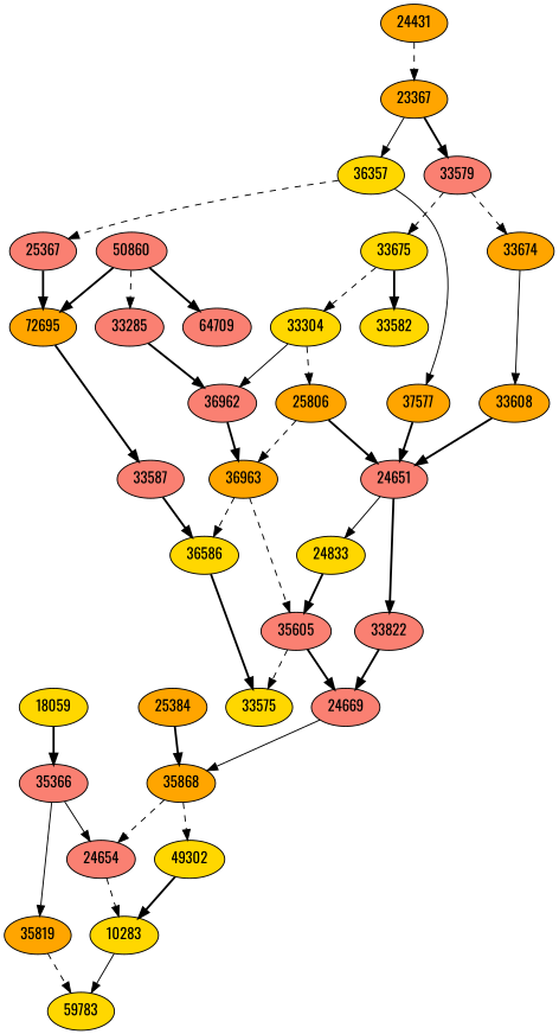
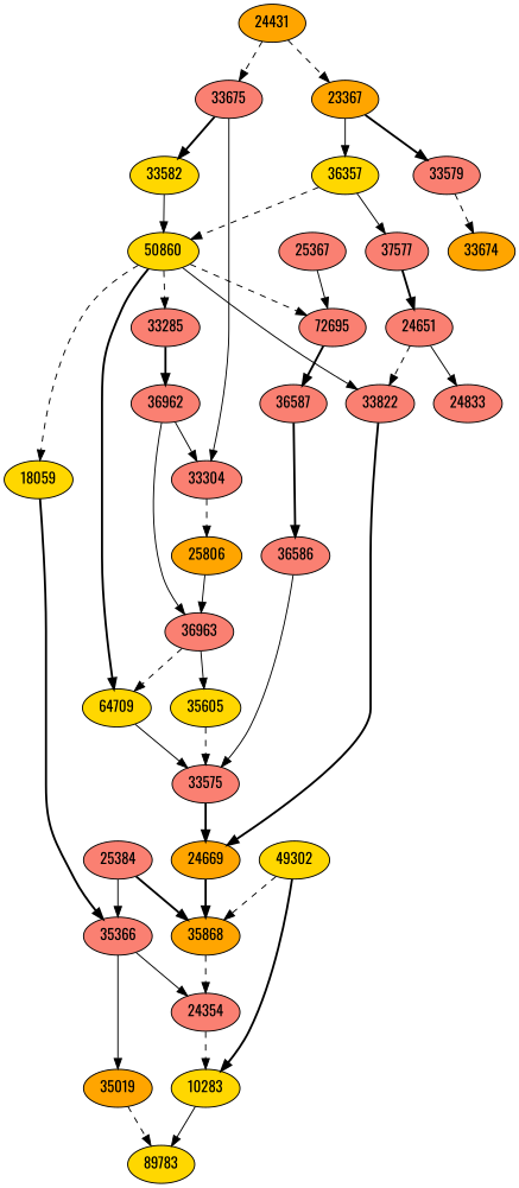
  strict digraph {
    fontname=Oswald
    node [fillcolor=salmon fontname=Oswald style=filled]
    edge [fontname=Oswald style=solid]
-   n1 [fillcolor=gold label=59783]
+   n1 [fillcolor=gold label=89783]
    n2 [fillcolor=gold label=10283]
-   n3 [fillcolor=orange label=35819]
-   n4 [label=24654]
+   n3 [fillcolor=orange label=35019]
+   n4 [label=24354]
    n5 [fillcolor=gold label=49302]
    n6 [label=35366]
    n7 [fillcolor=orange label=35868]
-   n8 [fillcolor=orange label=25384]
+   n8 [label=25384]
    n9 [fillcolor=gold label=18059]
-   n10 [label=24669]
-   n11 [fillcolor=gold label=33575]
-   n12 [label=50860]
+   n10 [fillcolor=orange label=24669]
+   n11 [label=33575]
+   n12 [fillcolor=gold label=50860]
    n13 [label=33822]
-   n14 [label=64709]
-   n15 [fillcolor=orange label=72695]
+   n14 [fillcolor=gold label=64709]
+   n15 [label=72695]
    n16 [label=33285]
-   n17 [label=33587]
+   n17 [label=36587]
    n18 [label=36962]
-   n19 [fillcolor=gold label=36586]
-   n20 [label=35605]
+   n19 [label=36586]
+   n20 [fillcolor=gold label=35605]
    n21 [fillcolor=gold label=33582]
    n22 [label=24651]
-   n23 [fillcolor=gold label=24833]
-   n24 [fillcolor=orange label=36963]
-   n25 [fillcolor=gold label=33675]
-   n26 [fillcolor=gold label=33304]
+   n23 [label=24833]
+   n24 [label=36963]
+   n25 [label=33675]
+   n26 [label=33304]
    n27 [fillcolor=orange label=25806]
-   n28 [fillcolor=orange label=33608]
-   n29 [fillcolor=orange label=37577]
+   n29 [label=37577]
    n30 [label=33579]
    n31 [fillcolor=orange label=33674]
    n32 [fillcolor=gold label=36357]
    n33 [label=25367]
    n34 [fillcolor=orange label=23367]
    n35 [fillcolor=orange label=24431]
    n2 -> n1
    n3 -> n1 [style=dashed]
    n4 -> n2 [style=dashed]
    n5 -> n2 [style=bold]
    n6 -> n3
    n6 -> n4
    n7 -> n4 [style=dashed]
-   n7 -> n5 [style=dashed]
+   n5 -> n7 [style=dashed]
+   n8 -> n6
    n8 -> n7 [style=bold]
    n9 -> n6 [style=bold]
-   n10 -> n7
-   n20 -> n10 [style=bold]
+   n10 -> n7 [style=bold]
+   n11 -> n10 [style=bold]
+   n12 -> n9 [style=dashed]
+   n12 -> n13
    n12 -> n14 [style=bold]
-   n12 -> n15 [style=bold]
+   n12 -> n15 [style=dashed]
    n12 -> n16 [style=dashed]
    n13 -> n10 [style=bold]
+   n14 -> n11
    n15 -> n17 [style=bold]
    n16 -> n18 [style=bold]
    n17 -> n19 [style=bold]
-   n18 -> n24 [style=bold]
-   n19 -> n11 [style=bold]
+   n18 -> n24
+   n19 -> n11
    n20 -> n11 [style=dashed]
-   n22 -> n13 [style=bold]
+   n21 -> n12
+   n22 -> n13 [style=dashed]
    n22 -> n23
-   n23 -> n20 [style=bold]
-   n24 -> n19 [style=dashed]
-   n24 -> n20 [style=dashed]
+   n24 -> n14 [style=dashed]
+   n24 -> n20
    n25 -> n21 [style=bold]
-   n25 -> n26 [style=dashed]
-   n26 -> n18
+   n25 -> n26
+   n18 -> n26
    n26 -> n27 [style=dashed]
-   n27 -> n22 [style=bold]
-   n27 -> n24 [style=dashed]
-   n28 -> n22 [style=bold]
+   n27 -> n24
    n29 -> n22 [style=bold]
-   n30 -> n25 [style=dashed]
+   n35 -> n25 [style=dashed]
    n30 -> n31 [style=dashed]
-   n31 -> n28
    n32 -> n29
-   n32 -> n33 [style=dashed]
-   n33 -> n15 [style=bold]
+   n32 -> n12 [style=dashed]
+   n33 -> n15
    n34 -> n30 [style=bold]
    n34 -> n32
    n35 -> n34 [style=dashed]
  }
